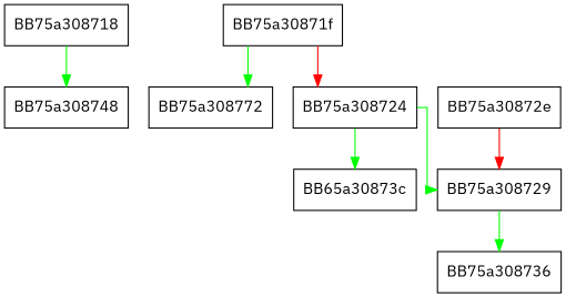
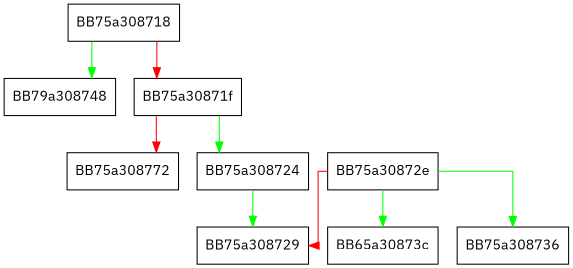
  digraph {
    fontname="IBM Plex Sans"
    splines=ortho
    node [fontname="IBM Plex Sans" shape=box]
    edge [color=green fontname="IBM Plex Sans"]
    BB75a308718
-   BB75a308748
+   BB75a308748 [label=BB79a308748]
    BB75a30871f
    n4 [label=BB75a308772]
    BB75a308724
    n6 [label=BB65a30873c]
    BB75a308729
    BB75a308736
    BB75a30872e
    BB75a308718 -> BB75a308748
-   BB75a30871f -> n4
-   BB75a30871f -> BB75a308724 [color=red]
-   BB75a308724 -> n6
+   BB75a308718 -> BB75a30871f [color=red]
+   BB75a30871f -> n4 [color=red]
+   BB75a30871f -> BB75a308724
+   BB75a30872e -> n6
    BB75a308724 -> BB75a308729
-   BB75a308729 -> BB75a308736
+   BB75a30872e -> BB75a308736
    BB75a30872e -> BB75a308729 [color=red]
  }
